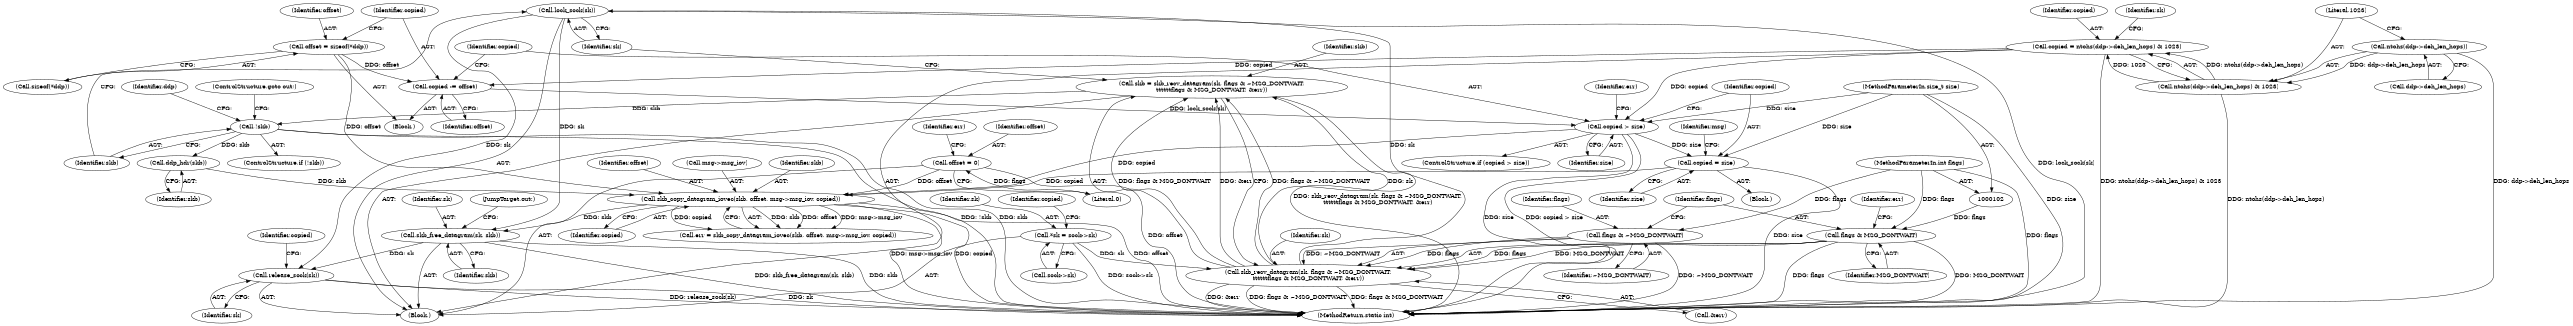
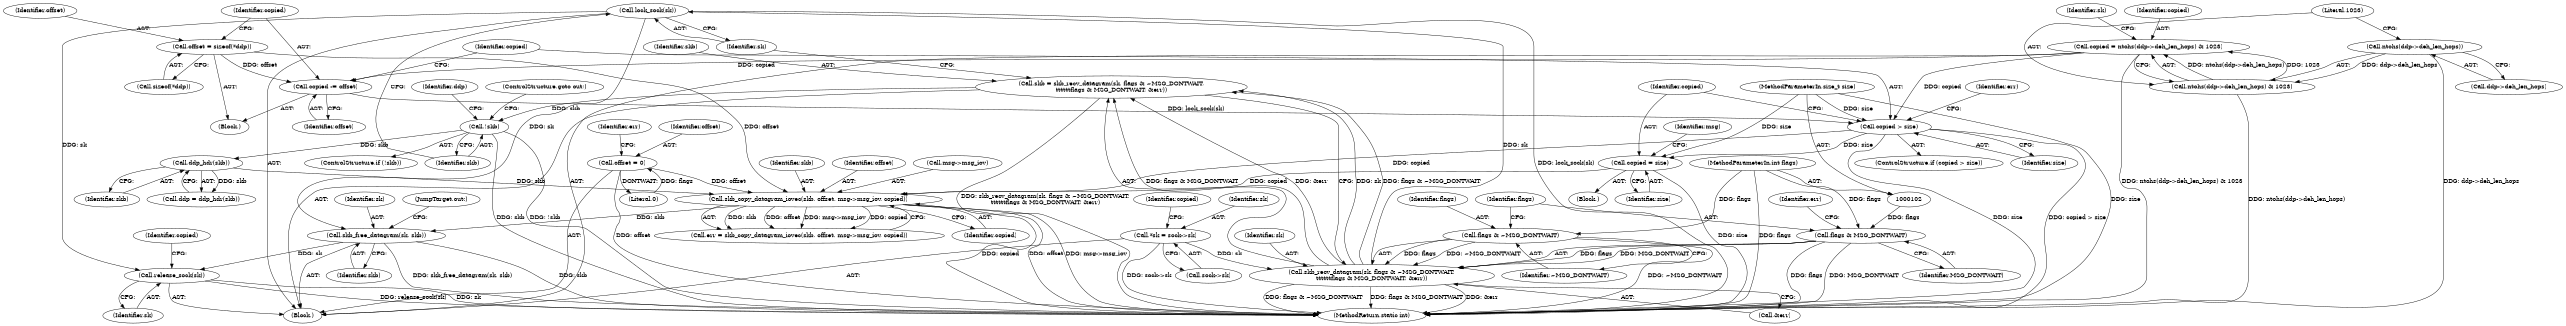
  digraph {
    n1 [label="(Call,skb_free_datagram(sk, skb))"]
    n2 [label="(Call,release_sock(sk))"]
    n3 [label="(Identifier,skb)"]
    n4 [label="(Block,)"]
    n5 [label="(MethodReturn,static int)"]
    n6 [label="(Identifier,sk)"]
    n7 [label="(Call,lock_sock(sk))"]
    n8 [label="(Identifier,sk)"]
    n9 [label="(Call,skb = skb_recv_datagram(sk, flags & ~MSG_DONTWAIT,\n\t\t\t\t\t\tflags & MSG_DONTWAIT, &err))"]
    n10 [label="(Call,skb_recv_datagram(sk, flags & ~MSG_DONTWAIT,\n\t\t\t\t\t\tflags & MSG_DONTWAIT, &err))"]
    n11 [label="(Call,&err)"]
    n12 [label="(Call,!skb)"]
    n13 [label="(Call,*sk = sock->sk)"]
    n14 [label="(Call,sock->sk)"]
    n15 [label="(Call,flags & ~MSG_DONTWAIT)"]
    n16 [label="(Identifier,~MSG_DONTWAIT)"]
    n17 [label="(Call,flags & MSG_DONTWAIT)"]
    n18 [label="(Identifier,MSG_DONTWAIT)"]
    n19 [label="(MethodParameterIn,int flags)"]
    1000102
    n21 [label="(Call,skb_copy_datagram_iovec(skb, offset, msg->msg_iov, copied))"]
    n22 [label="(Call,err = skb_copy_datagram_iovec(skb, offset, msg->msg_iov, copied))"]
    n23 [label="(Identifier,copied)"]
    n24 [label="(Call,ddp_hdr(skb))"]
    n25 [label="(Identifier,skb)"]
+   n26 [label="(Call,ddp = ddp_hdr(skb))"]
    n27 [label="(ControlStructure,if (!skb))"]
    n28 [label="(Identifier,skb)"]
    n29 [label="(Call,offset = 0)"]
    n30 [label="(Literal,0)"]
    n31 [label="(Call,offset = sizeof(*ddp))"]
    n32 [label="(Call,copied -= offset)"]
    n33 [label="(Block,)"]
    n34 [label="(Call,sizeof(*ddp))"]
    n35 [label="(Call,copied > size)"]
    n36 [label="(Identifier,offset)"]
    n37 [label="(Call,copied = size)"]
    n38 [label="(Identifier,size)"]
    n39 [label="(Block,)"]
    n40 [label="(Identifier,size)"]
    n41 [label="(ControlStructure,if (copied > size))"]
    n42 [label="(Call,copied = ntohs(ddp->deh_len_hops) & 1023)"]
    n43 [label="(Call,ntohs(ddp->deh_len_hops) & 1023)"]
    n44 [label="(Literal,1023)"]
    n45 [label="(Call,ntohs(ddp->deh_len_hops))"]
    n46 [label="(Call,ddp->deh_len_hops)"]
    n47 [label="(MethodParameterIn,size_t size)"]
    n48 [label="(ControlStructure,goto out;)"]
    n49 [label="(Identifier,sk)"]
    n50 [label="(Identifier,offset)"]
    n51 [label="(JumpTarget,out:)"]
    n52 [label="(Identifier,sk)"]
    n53 [label="(Identifier,sk)"]
    n54 [label="(Identifier,offset)"]
    n55 [label="(Identifier,skb)"]
    n56 [label="(Identifier,copied)"]
    n57 [label="(Identifier,ddp)"]
    n58 [label="(Call,msg->msg_iov)"]
    n59 [label="(Identifier,err)"]
    n60 [label="(Identifier,err)"]
    n61 [label="(Identifier,offset)"]
    n62 [label="(Identifier,flags)"]
    n63 [label="(Identifier,msg)"]
    n64 [label="(Identifier,skb)"]
    n65 [label="(Identifier,copied)"]
    n66 [label="(Identifier,err)"]
    n67 [label="(Identifier,copied)"]
    n68 [label="(Identifier,copied)"]
    n69 [label="(Identifier,copied)"]
    n70 [label="(Identifier,copied)"]
    n71 [label="(Identifier,flags)"]
    n72 [label="(Identifier,sk)"]
    n1 -> n2 [label="DDG: sk"]
    n1 -> n3 [label="CFG: "]
    n1 -> n4 [label="AST: "]
    n1 -> n5 [label="DDG: skb_free_datagram(sk, skb)"]
    n1 -> n5 [label="DDG: skb"]
    n2 -> n4 [label="AST: "]
    n2 -> n5 [label="DDG: release_sock(sk)"]
    n2 -> n5 [label="DDG: sk"]
    n2 -> n6 [label="CFG: "]
    n3 -> n1 [label="AST: "]
    n6 -> n2 [label="AST: "]
    n7 -> n1 [label="DDG: sk"]
    n7 -> n2 [label="DDG: sk"]
    n7 -> n4 [label="AST: "]
    n7 -> n5 [label="DDG: lock_sock(sk)"]
    n7 -> n8 [label="CFG: "]
    n8 -> n7 [label="AST: "]
    n8 -> n9 [label="CFG: "]
    n9 -> n4 [label="AST: "]
    n9 -> n5 [label="DDG: skb_recv_datagram(sk, flags & ~MSG_DONTWAIT,\n\t\t\t\t\t\tflags & MSG_DONTWAIT, &err)"]
    n9 -> n10 [label="CFG: "]
    n9 -> n12 [label="DDG: skb"]
    n10 -> n5 [label="DDG: &err"]
    n10 -> n5 [label="DDG: flags & ~MSG_DONTWAIT"]
    n10 -> n5 [label="DDG: flags & MSG_DONTWAIT"]
    n10 -> n7 [label="DDG: sk"]
    n10 -> n9 [label="AST: "]
    n10 -> n9 [label="DDG: sk"]
    n10 -> n9 [label="DDG: flags & ~MSG_DONTWAIT"]
    n10 -> n9 [label="DDG: flags & MSG_DONTWAIT"]
    n10 -> n9 [label="DDG: &err"]
    n10 -> n11 [label="CFG: "]
    n11 -> n10 [label="AST: "]
    n12 -> n5 [label="DDG: !skb"]
    n12 -> n5 [label="DDG: skb"]
    n12 -> n24 [label="DDG: skb"]
    n12 -> n27 [label="AST: "]
    n12 -> n28 [label="CFG: "]
    n13 -> n4 [label="AST: "]
    n13 -> n5 [label="DDG: sock->sk"]
    n13 -> n10 [label="DDG: sk"]
    n13 -> n14 [label="CFG: "]
    n14 -> n13 [label="AST: "]
    n15 -> n5 [label="DDG: ~MSG_DONTWAIT"]
    n15 -> n10 [label="AST: "]
    n15 -> n10 [label="DDG: flags"]
    n15 -> n10 [label="DDG: ~MSG_DONTWAIT"]
    n15 -> n16 [label="CFG: "]
    n16 -> n15 [label="AST: "]
    n17 -> n5 [label="DDG: MSG_DONTWAIT"]
    n17 -> n5 [label="DDG: flags"]
    n17 -> n10 [label="AST: "]
    n17 -> n10 [label="DDG: flags"]
    n17 -> n10 [label="DDG: MSG_DONTWAIT"]
    n17 -> n18 [label="CFG: "]
    n18 -> n17 [label="AST: "]
    n19 -> n5 [label="DDG: flags"]
    n19 -> n15 [label="DDG: flags"]
    n19 -> n17 [label="DDG: flags"]
    n19 -> 1000102 [label="AST: "]
    1000102 -> n17 [label="DDG: flags"]
    n21 -> n1 [label="DDG: skb"]
    n21 -> n5 [label="DDG: copied"]
    n21 -> n5 [label="DDG: offset"]
    n21 -> n5 [label="DDG: msg->msg_iov"]
    n21 -> n22 [label="AST: "]
    n21 -> n22 [label="DDG: skb"]
    n21 -> n22 [label="DDG: offset"]
    n21 -> n22 [label="DDG: msg->msg_iov"]
    n21 -> n22 [label="DDG: copied"]
    n21 -> n23 [label="CFG: "]
    n22 -> n21 [label="CFG: "]
    n23 -> n21 [label="AST: "]
    n24 -> n21 [label="DDG: skb"]
    n24 -> n25 [label="CFG: "]
+   n24 -> n26 [label="AST: "]
+   n24 -> n26 [label="DDG: skb"]
    n25 -> n24 [label="AST: "]
+   n26 -> n24 [label="CFG: "]
    n28 -> n7 [label="CFG: "]
    n28 -> n12 [label="AST: "]
    n29 -> n4 [label="AST: "]
    n29 -> n5 [label="DDG: offset"]
    n29 -> n21 [label="DDG: offset"]
-   n29 -> n30 [label="CFG: "]
+   n29 -> n30 [label="DONTWAIT: "]
    n30 -> n29 [label="DDG: flags"]
    n31 -> n21 [label="DDG: offset"]
    n31 -> n32 [label="DDG: offset"]
    n31 -> n33 [label="AST: "]
    n31 -> n34 [label="CFG: "]
    n32 -> n33 [label="AST: "]
    n32 -> n35 [label="DDG: lock_sock(sk)"]
    n32 -> n36 [label="CFG: "]
    n34 -> n31 [label="AST: "]
    n35 -> n5 [label="DDG: size"]
    n35 -> n5 [label="DDG: copied > size"]
    n35 -> n21 [label="DDG: copied"]
    n35 -> n37 [label="DDG: size"]
    n35 -> n40 [label="CFG: "]
    n35 -> n41 [label="AST: "]
    n36 -> n32 [label="AST: "]
    n37 -> n5 [label="DDG: size"]
    n37 -> n21 [label="DDG: copied"]
    n37 -> n38 [label="CFG: "]
    n37 -> n39 [label="AST: "]
    n38 -> n37 [label="AST: "]
    n40 -> n35 [label="AST: "]
    n42 -> n4 [label="AST: "]
    n42 -> n5 [label="DDG: ntohs(ddp->deh_len_hops) & 1023"]
    n42 -> n32 [label="DDG: copied"]
    n42 -> n35 [label="DDG: copied"]
    n42 -> n43 [label="CFG: "]
    n43 -> n5 [label="DDG: ntohs(ddp->deh_len_hops)"]
    n43 -> n42 [label="AST: "]
    n43 -> n42 [label="DDG: ntohs(ddp->deh_len_hops)"]
    n43 -> n42 [label="DDG: 1023"]
    n44 -> n43 [label="AST: "]
    n44 -> n45 [label="CFG: "]
    n45 -> n5 [label="DDG: ddp->deh_len_hops"]
    n45 -> n43 [label="AST: "]
    n45 -> n43 [label="DDG: ddp->deh_len_hops"]
    n45 -> n46 [label="CFG: "]
    n46 -> n45 [label="AST: "]
    n47 -> n5 [label="DDG: size"]
    n47 -> 1000102 [label="AST: "]
    n47 -> n35 [label="DDG: size"]
    n47 -> n37 [label="DDG: size"]
    n48 -> n12 [label="CFG: "]
    n49 -> n13 [label="AST: "]
    n50 -> n21 [label="AST: "]
    n51 -> n1 [label="CFG: "]
    n52 -> n10 [label="AST: "]
    n53 -> n42 [label="CFG: "]
    n54 -> n29 [label="AST: "]
    n55 -> n9 [label="AST: "]
    n56 -> n32 [label="CFG: "]
    n56 -> n35 [label="AST: "]
    n57 -> n12 [label="CFG: "]
    n58 -> n21 [label="AST: "]
    n59 -> n17 [label="CFG: "]
    n60 -> n35 [label="CFG: "]
    n61 -> n31 [label="AST: "]
    n62 -> n15 [label="AST: "]
    n63 -> n37 [label="CFG: "]
    n64 -> n21 [label="AST: "]
    n65 -> n31 [label="CFG: "]
    n65 -> n32 [label="AST: "]
    n66 -> n29 [label="CFG: "]
    n67 -> n35 [label="CFG: "]
    n67 -> n37 [label="AST: "]
    n68 -> n42 [label="AST: "]
    n69 -> n2 [label="CFG: "]
    n70 -> n13 [label="CFG: "]
    n71 -> n15 [label="CFG: "]
    n71 -> n17 [label="AST: "]
    n72 -> n1 [label="AST: "]
  }
